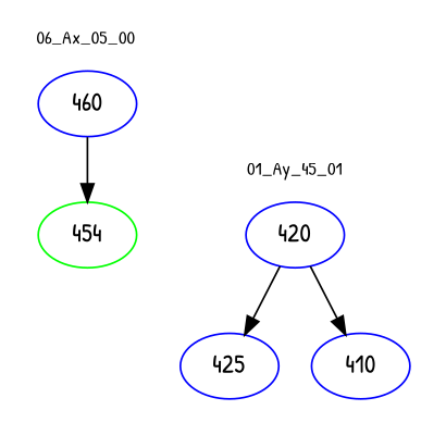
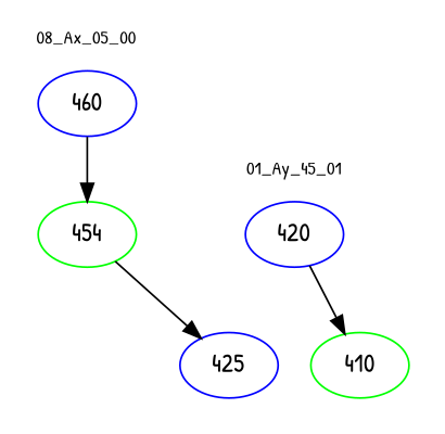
  digraph {
    fontname="Patrick Hand"
    node [color=blue fontname="Patrick Hand"]
    edge [color=black fontname="Patrick Hand"]
    n1 [label=460]
    n2 [color=green label=454]
    n3 [label=420]
-   n4 [label=410]
+   n4 [color=green label=410]
    n5 [label=425]
    subgraph cluster_1 {
      color=white
      fontsize=10
-     label="06_Ax_05_00"
+     label="08_Ax_05_00"
      n1
      n2
    }
    subgraph cluster_2 {
      color=white
      fontsize=10
      label="01_Ay_45_01"
      n3
      n4
      n5
    }
    n1 -> n2
    n3 -> n4
-   n3 -> n5
+   n2 -> n5
  }
